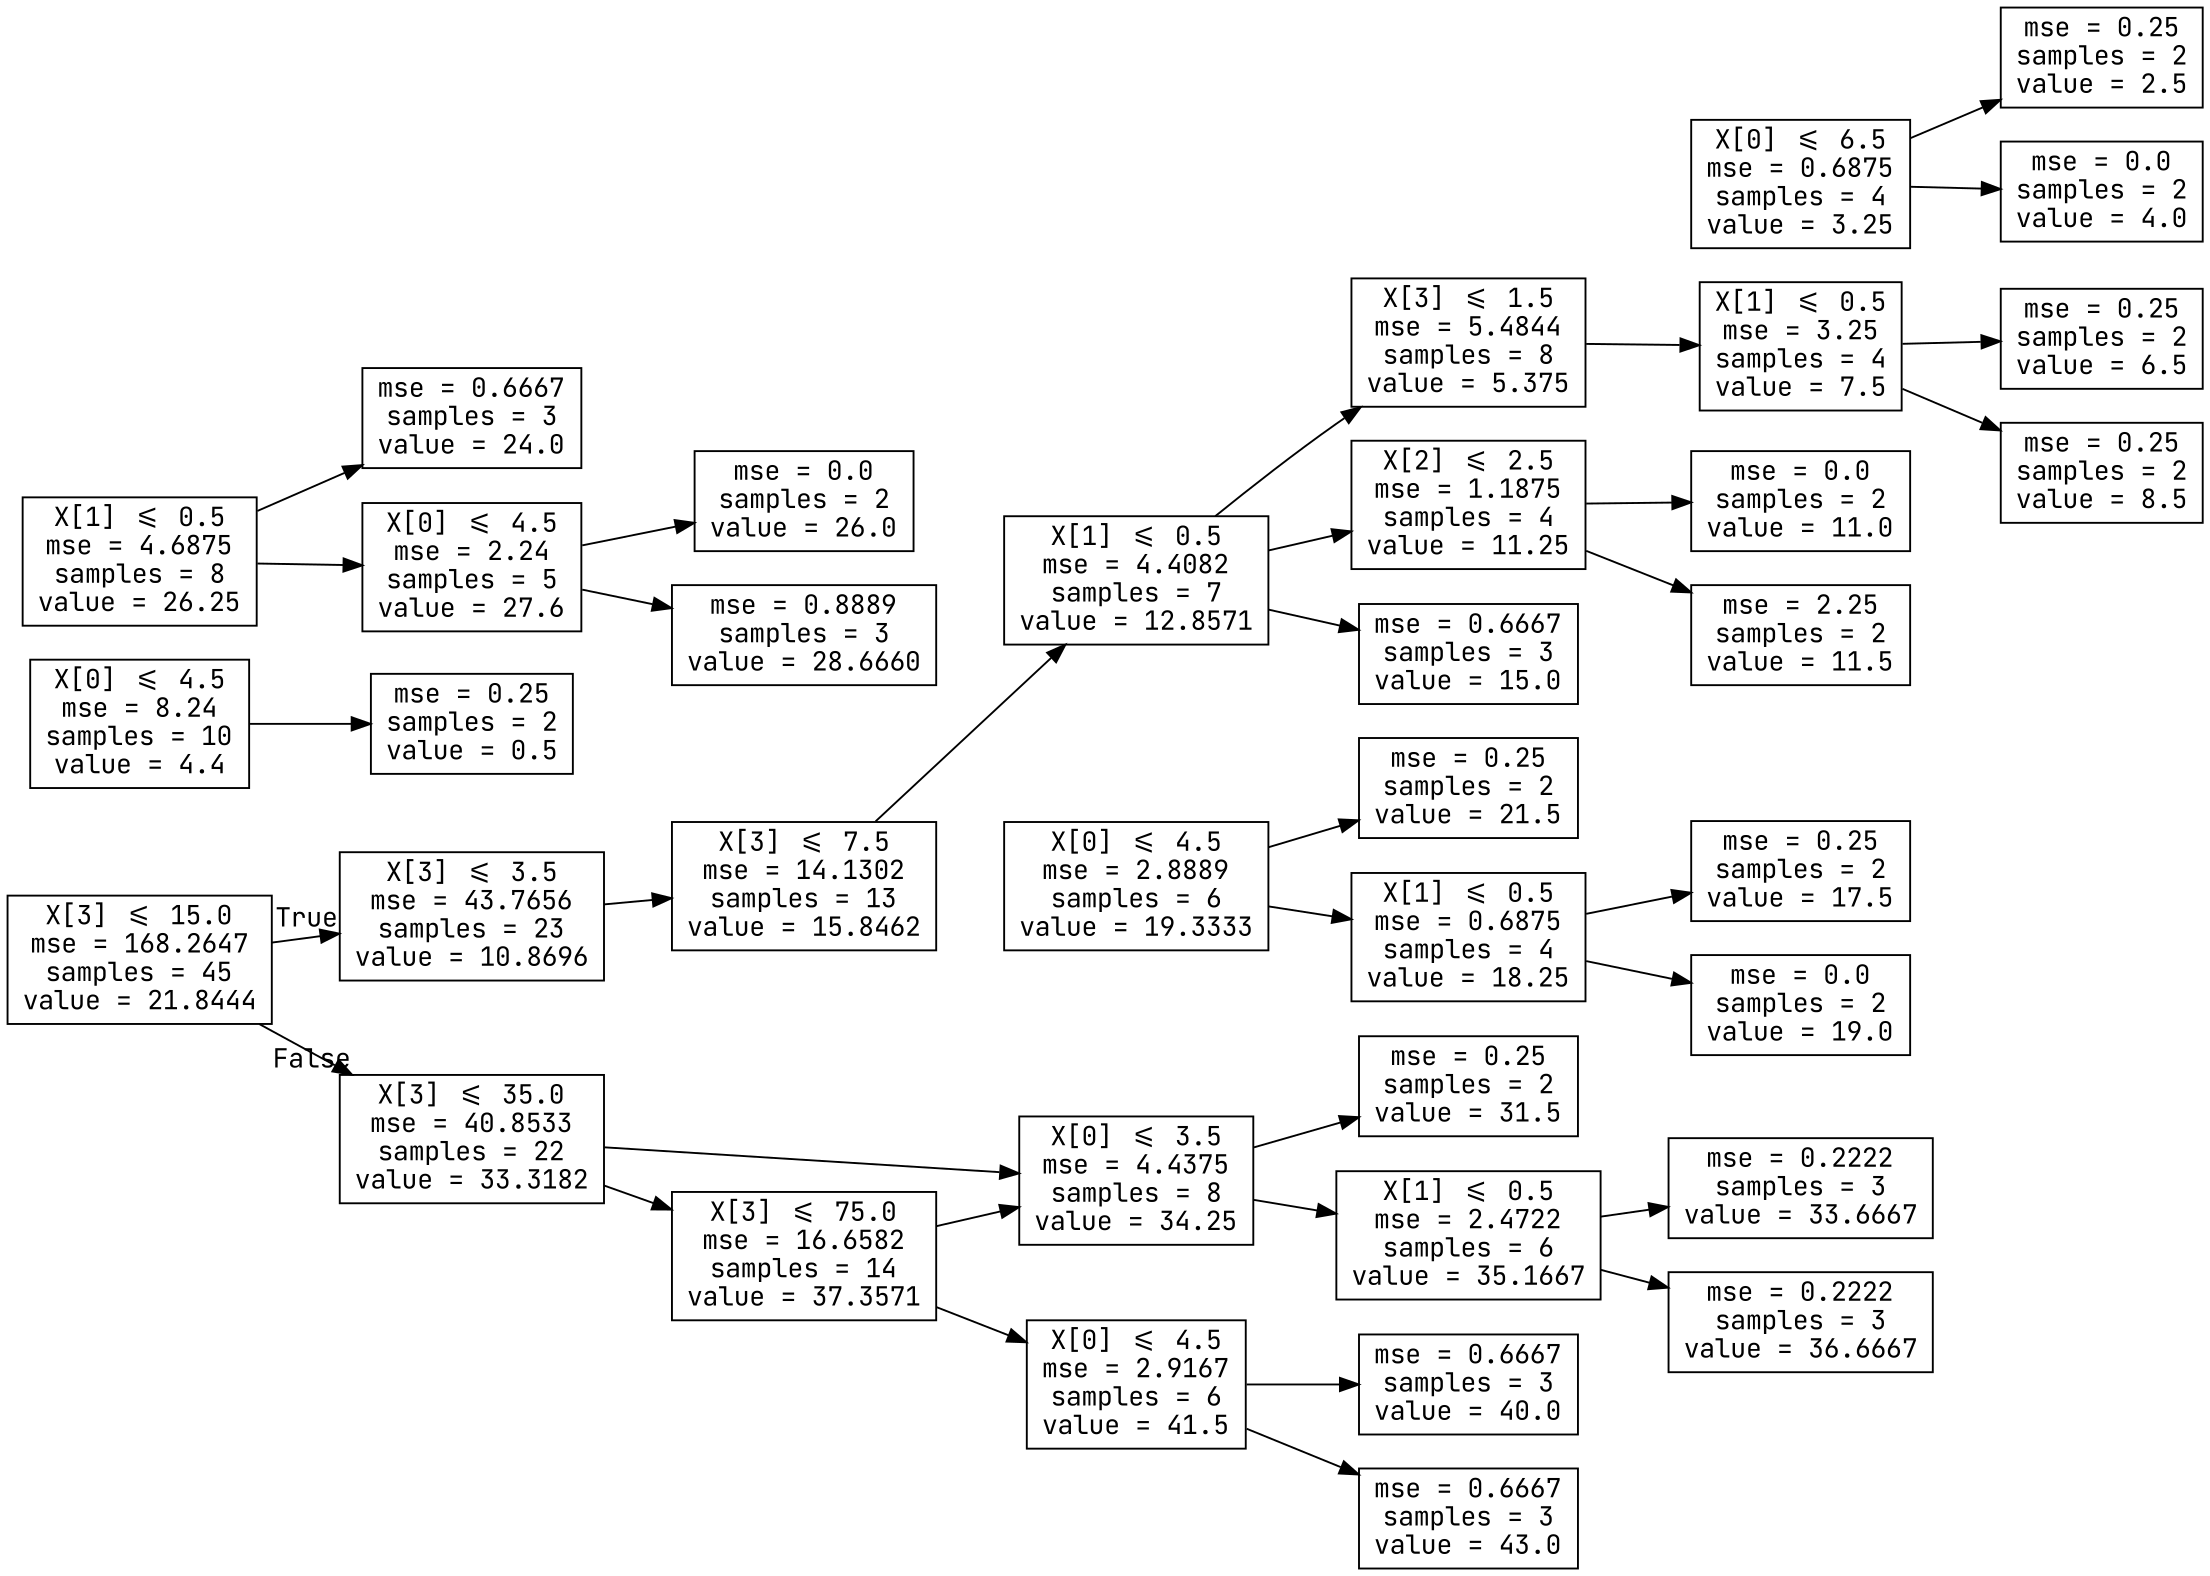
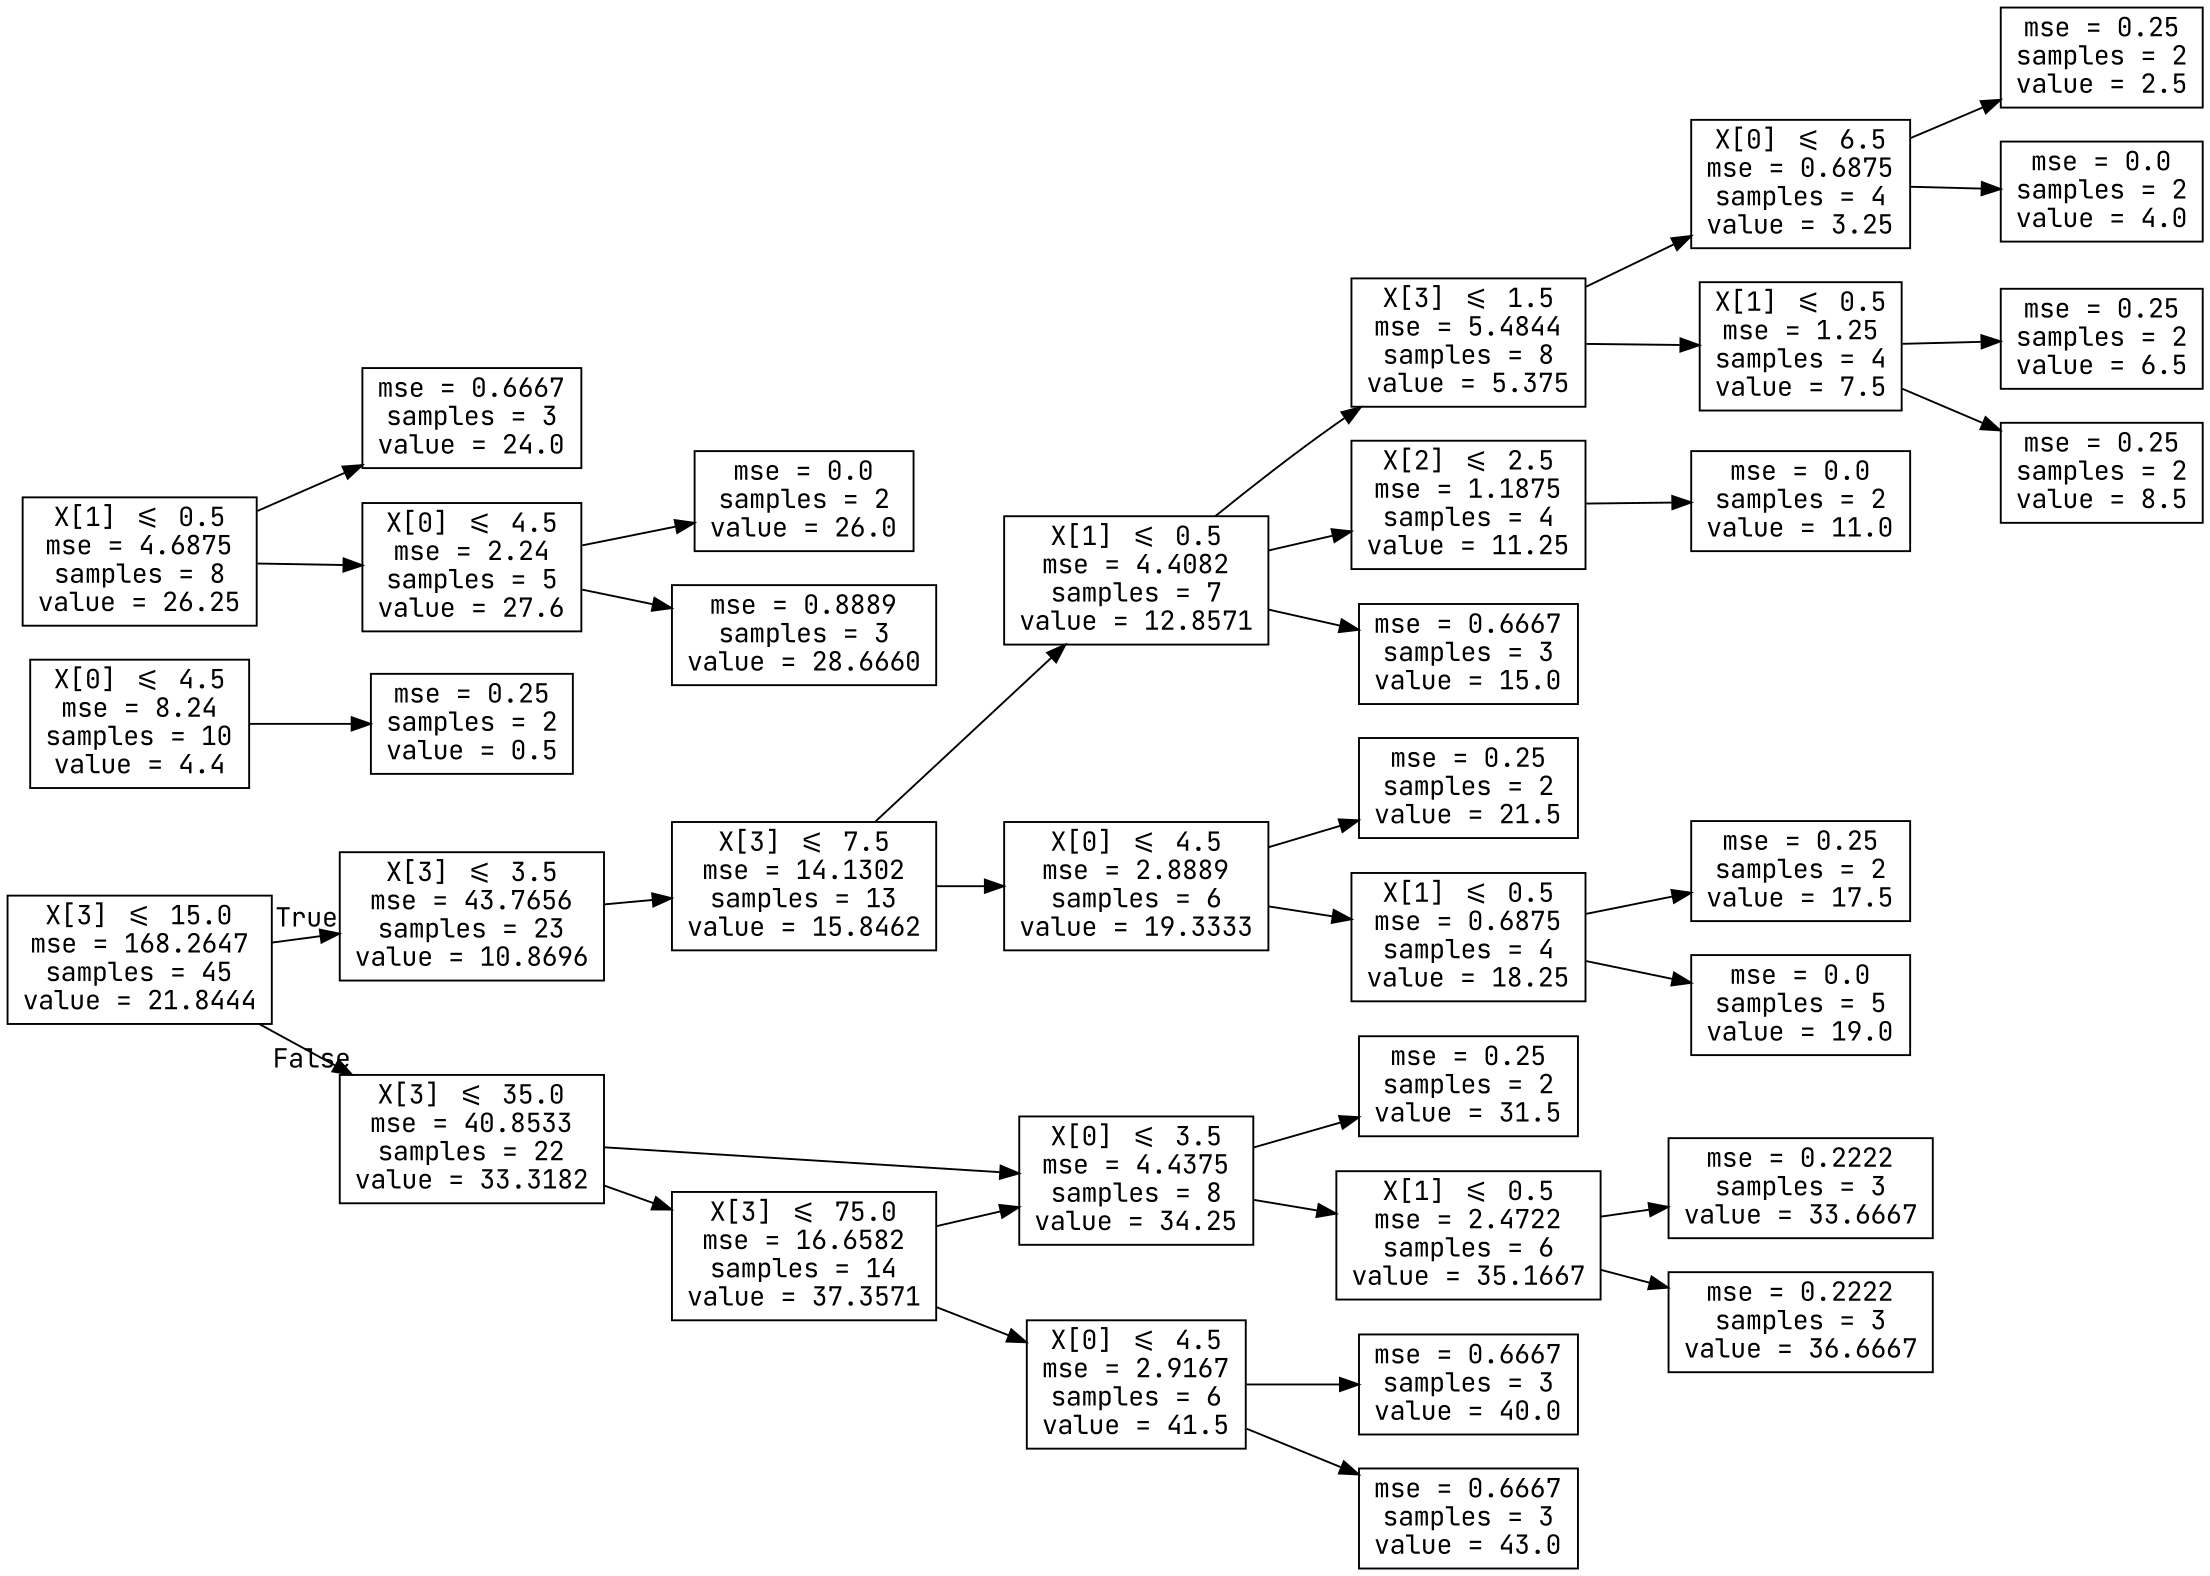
  digraph {
    fontname="JetBrains Mono"
    rankdir=LR
    node [fontname="JetBrains Mono" shape=box]
    edge [fontname="JetBrains Mono"]
    n1 [label="X[3] <= 15.0\nmse = 168.2647\nsamples = 45\nvalue = 21.8444"]
    n2 [label="X[3] <= 3.5\nmse = 43.7656\nsamples = 23\nvalue = 10.8696"]
    n3 [label="X[3] <= 35.0\nmse = 40.8533\nsamples = 22\nvalue = 33.3182"]
    n4 [label="X[3] <= 7.5\nmse = 14.1302\nsamples = 13\nvalue = 15.8462"]
    n5 [label="X[3] <= 75.0\nmse = 16.6582\nsamples = 14\nvalue = 37.3571"]
    n6 [label="X[0] <= 3.5\nmse = 4.4375\nsamples = 8\nvalue = 34.25"]
    n7 [label="X[0] <= 4.5\nmse = 8.24\nsamples = 10\nvalue = 4.4"]
    n8 [label="mse = 0.25\nsamples = 2\nvalue = 0.5"]
    n9 [label="X[1] <= 0.5\nmse = 4.4082\nsamples = 7\nvalue = 12.8571"]
    n10 [label="X[0] <= 4.5\nmse = 2.8889\nsamples = 6\nvalue = 19.3333"]
    n11 [label="X[3] <= 1.5\nmse = 5.4844\nsamples = 8\nvalue = 5.375"]
    n12 [label="X[0] <= 6.5\nmse = 0.6875\nsamples = 4\nvalue = 3.25"]
-   n13 [label="X[1] <= 0.5\nmse = 3.25\nsamples = 4\nvalue = 7.5"]
+   n13 [label="X[1] <= 0.5\nmse = 1.25\nsamples = 4\nvalue = 7.5"]
    n14 [label="mse = 0.25\nsamples = 2\nvalue = 2.5"]
    n15 [label="mse = 0.0\nsamples = 2\nvalue = 4.0"]
    n16 [label="mse = 0.25\nsamples = 2\nvalue = 6.5"]
    n17 [label="mse = 0.25\nsamples = 2\nvalue = 8.5"]
    n18 [label="X[2] <= 2.5\nmse = 1.1875\nsamples = 4\nvalue = 11.25"]
    n19 [label="mse = 0.6667\nsamples = 3\nvalue = 15.0"]
    n20 [label="mse = 0.25\nsamples = 2\nvalue = 21.5"]
    n21 [label="X[1] <= 0.5\nmse = 0.6875\nsamples = 4\nvalue = 18.25"]
    n22 [label="mse = 0.0\nsamples = 2\nvalue = 11.0"]
-   n23 [label="mse = 2.25\nsamples = 2\nvalue = 11.5"]
    n24 [label="mse = 0.25\nsamples = 2\nvalue = 17.5"]
-   n25 [label="mse = 0.0\nsamples = 2\nvalue = 19.0"]
+   n25 [label="mse = 0.0\nsamples = 5\nvalue = 19.0"]
    n26 [label="X[1] <= 0.5\nmse = 4.6875\nsamples = 8\nvalue = 26.25"]
    n27 [label="mse = 0.6667\nsamples = 3\nvalue = 24.0"]
    n28 [label="X[0] <= 4.5\nmse = 2.24\nsamples = 5\nvalue = 27.6"]
    n29 [label="X[0] <= 4.5\nmse = 2.9167\nsamples = 6\nvalue = 41.5"]
    n30 [label="mse = 0.0\nsamples = 2\nvalue = 26.0"]
    n31 [label="mse = 0.8889\nsamples = 3\nvalue = 28.6660"]
    n32 [label="mse = 0.25\nsamples = 2\nvalue = 31.5"]
    n33 [label="X[1] <= 0.5\nmse = 2.4722\nsamples = 6\nvalue = 35.1667"]
    n34 [label="mse = 0.6667\nsamples = 3\nvalue = 40.0"]
    n35 [label="mse = 0.6667\nsamples = 3\nvalue = 43.0"]
    n36 [label="mse = 0.2222\nsamples = 3\nvalue = 33.6667"]
    n37 [label="mse = 0.2222\nsamples = 3\nvalue = 36.6667"]
    n1 -> n2 [headlabel=True labelangle=45 labeldistance=2.5]
    n1 -> n3 [headlabel=False labelangle=-45 labeldistance=2.5]
    n2 -> n4
    n3 -> n5
    n3 -> n6
    n4 -> n9
+   n4 -> n10
    n5 -> n6
    n5 -> n29
    n6 -> n32
    n6 -> n33
    n7 -> n8
    n9 -> n11
    n9 -> n18
    n9 -> n19
    n10 -> n20
    n10 -> n21
+   n11 -> n12
    n11 -> n13
    n12 -> n14
    n12 -> n15
    n13 -> n16
    n13 -> n17
    n18 -> n22
-   n18 -> n23
    n21 -> n24
    n21 -> n25
    n26 -> n27
    n26 -> n28
    n28 -> n30
    n28 -> n31
    n29 -> n34
    n29 -> n35
    n33 -> n36
    n33 -> n37
  }
